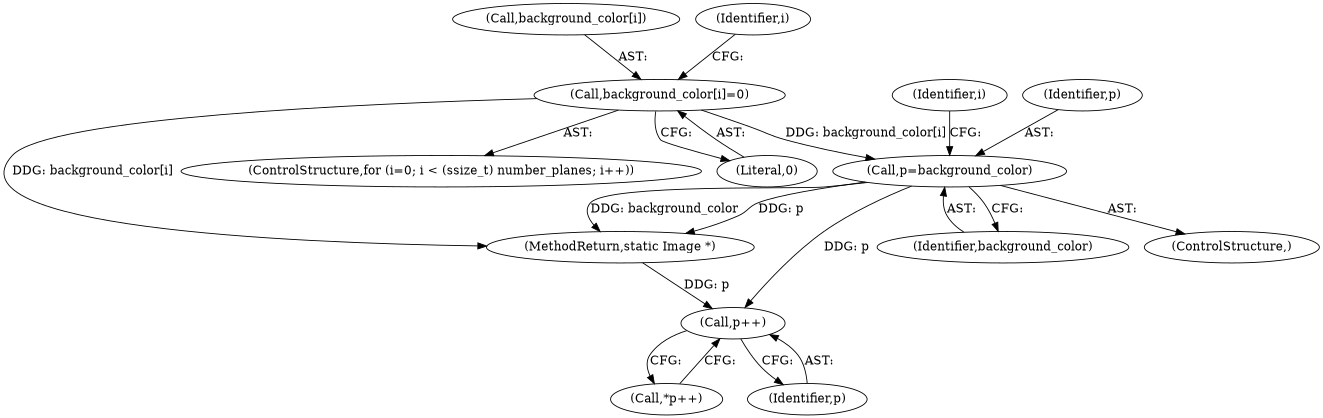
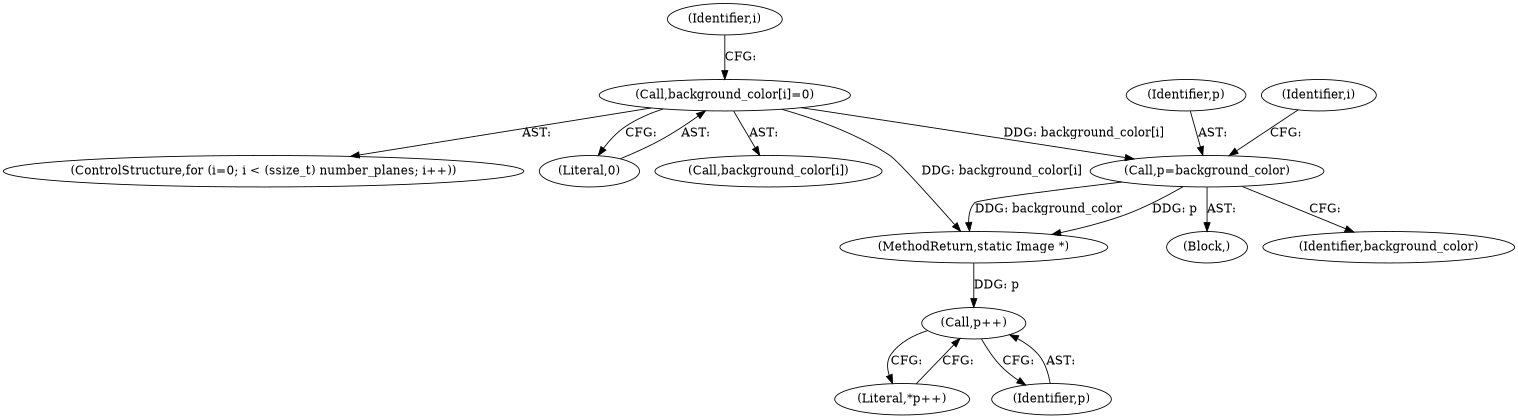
  digraph {
    n1 [label="(Call,p=background_color)"]
    n2 [label="(Call,p++)"]
    n3 [label="(Identifier,background_color)"]
    n4 [label="(MethodReturn,static Image *)"]
-   n5 [label="(ControlStructure,)"]
-   n6 [label="(Call,*p++)"]
+   n5 [label="(Block,)"]
+   n6 [label="(Literal,*p++)"]
    n7 [label="(Identifier,p)"]
    n8 [label="(Call,background_color[i]=0)"]
    n9 [label="(ControlStructure,for (i=0; i < (ssize_t) number_planes; i++))"]
    n10 [label="(Literal,0)"]
    n11 [label="(Call,background_color[i])"]
    n12 [label="(Identifier,p)"]
    n13 [label="(Identifier,i)"]
    n14 [label="(Identifier,i)"]
-   n1 -> n2 [label="DDG: p"]
    n1 -> n3 [label="CFG: "]
    n1 -> n4 [label="DDG: background_color"]
    n1 -> n4 [label="DDG: p"]
    n1 -> n5 [label="AST: "]
    n2 -> n6 [label="CFG: "]
    n2 -> n7 [label="CFG: "]
-   n3 -> n1 [label="AST: "]
    n4 -> n2 [label="DDG: p"]
    n6 -> n2 [label="CFG: "]
    n7 -> n2 [label="AST: "]
    n8 -> n1 [label="DDG: background_color[i]"]
    n8 -> n4 [label="DDG: background_color[i]"]
    n8 -> n9 [label="AST: "]
    n8 -> n10 [label="CFG: "]
    n10 -> n8 [label="AST: "]
-   n11 -> n8 [label="AST: "]
+   n8 -> n11 [label="AST: "]
    n12 -> n1 [label="AST: "]
    n13 -> n8 [label="CFG: "]
    n14 -> n1 [label="CFG: "]
  }
